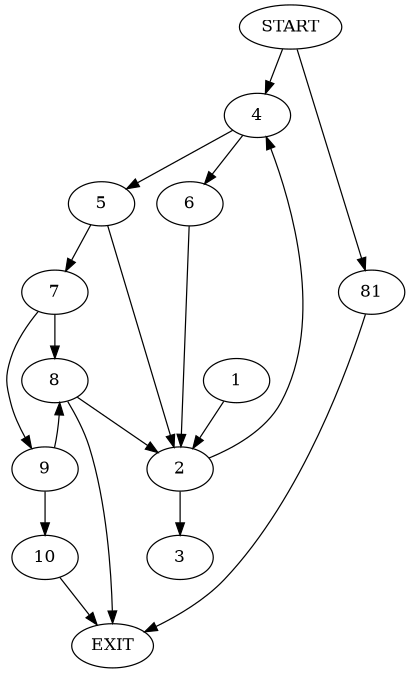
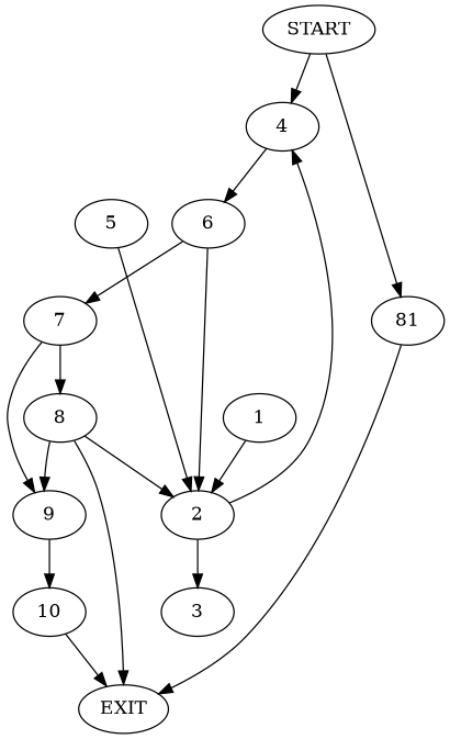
  digraph {
    n1 [label=START]
    n2 [label=81]
    4
    1
    2
    n6 [label=EXIT]
    3
    5
    6
    7
    8
    9
    10
    n1 -> n2
    n1 -> 4
    n2 -> n6
-   4 -> 5
    4 -> 6
    1 -> 2
    2 -> 4
    2 -> 3
    5 -> 2
-   5 -> 7
+   6 -> 7
    6 -> 2
    7 -> 8
    7 -> 9
    8 -> 2
    8 -> n6
-   9 -> 8
+   8 -> 9
    9 -> 10
    10 -> n6
  }
